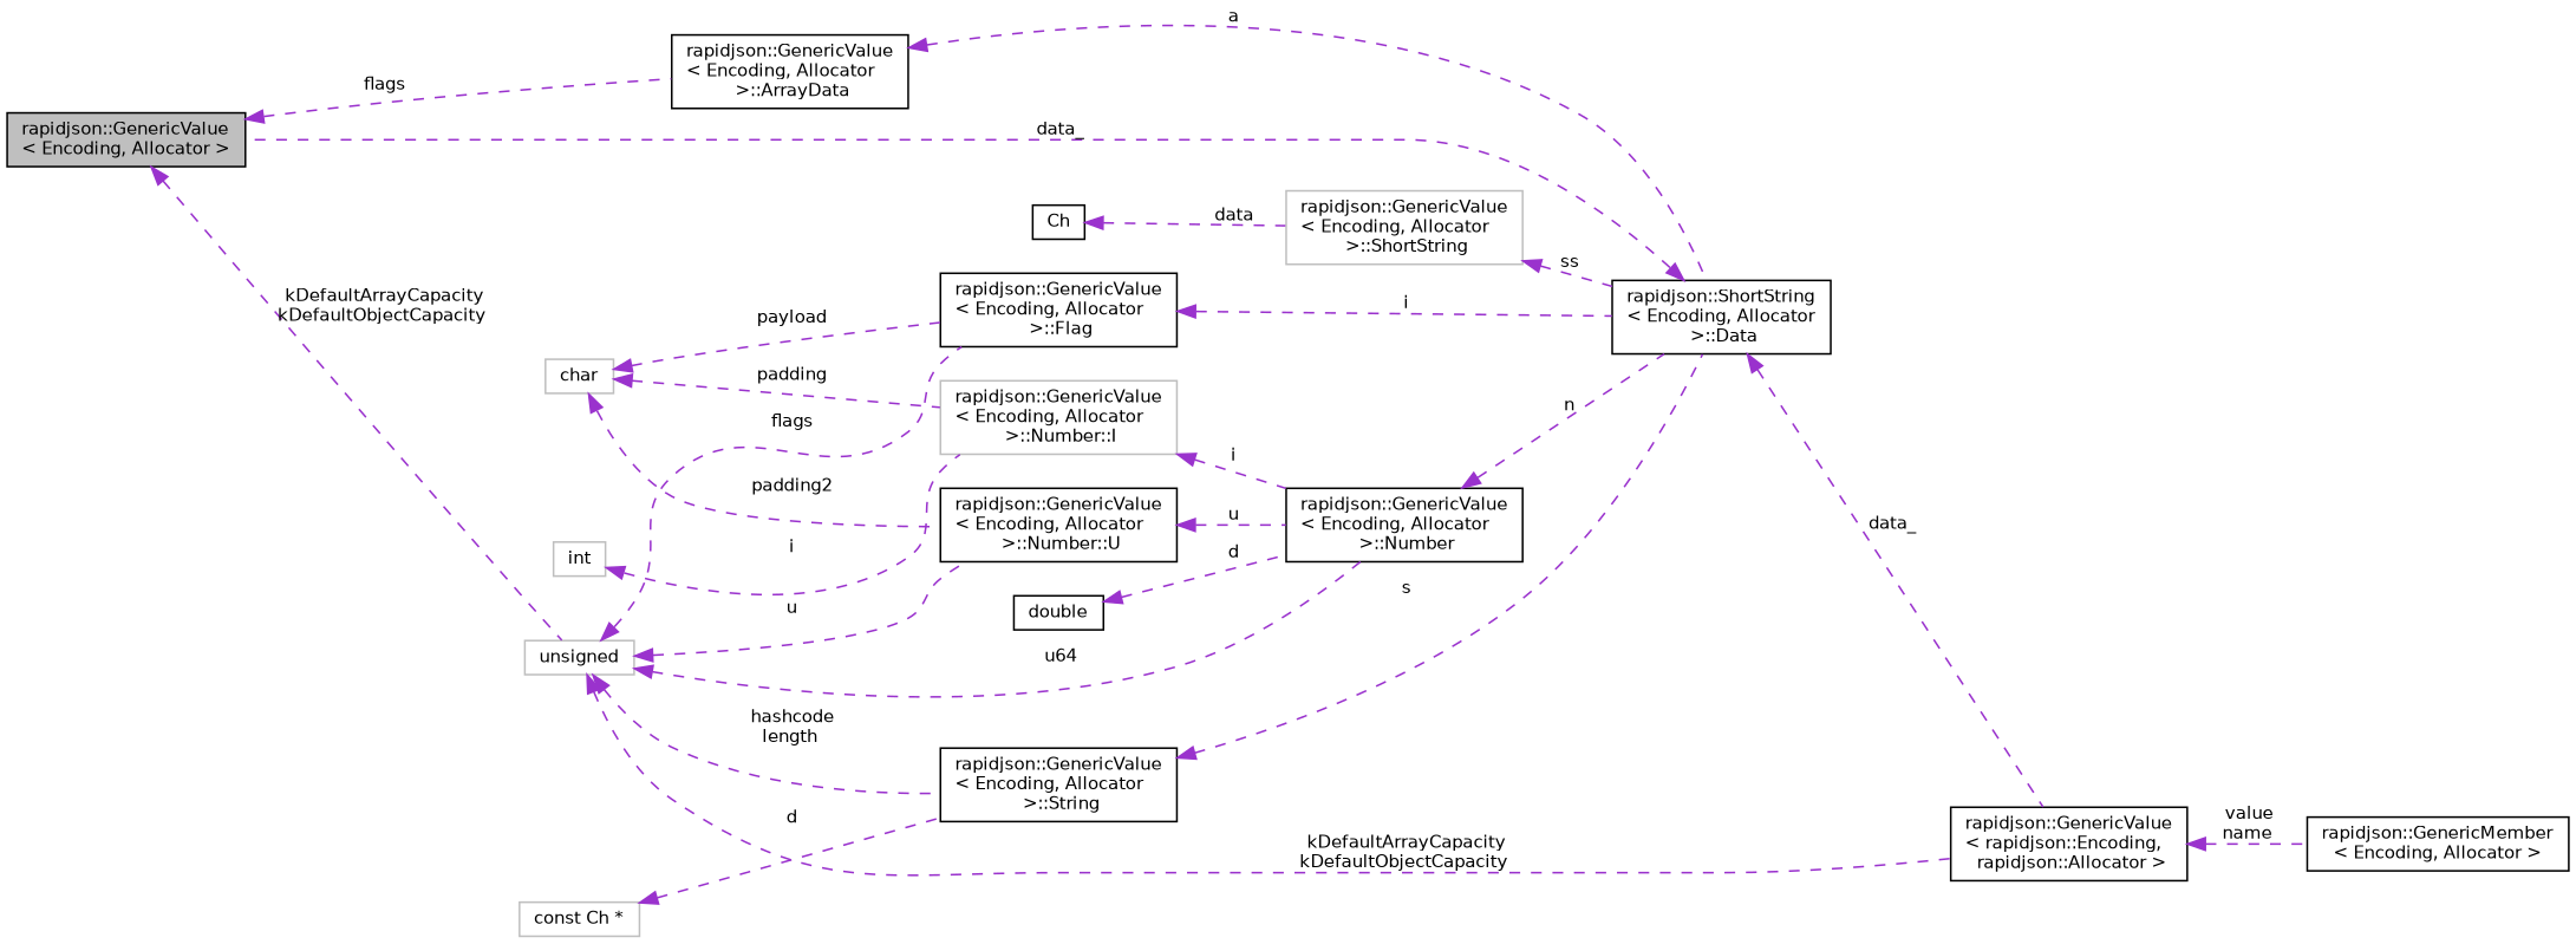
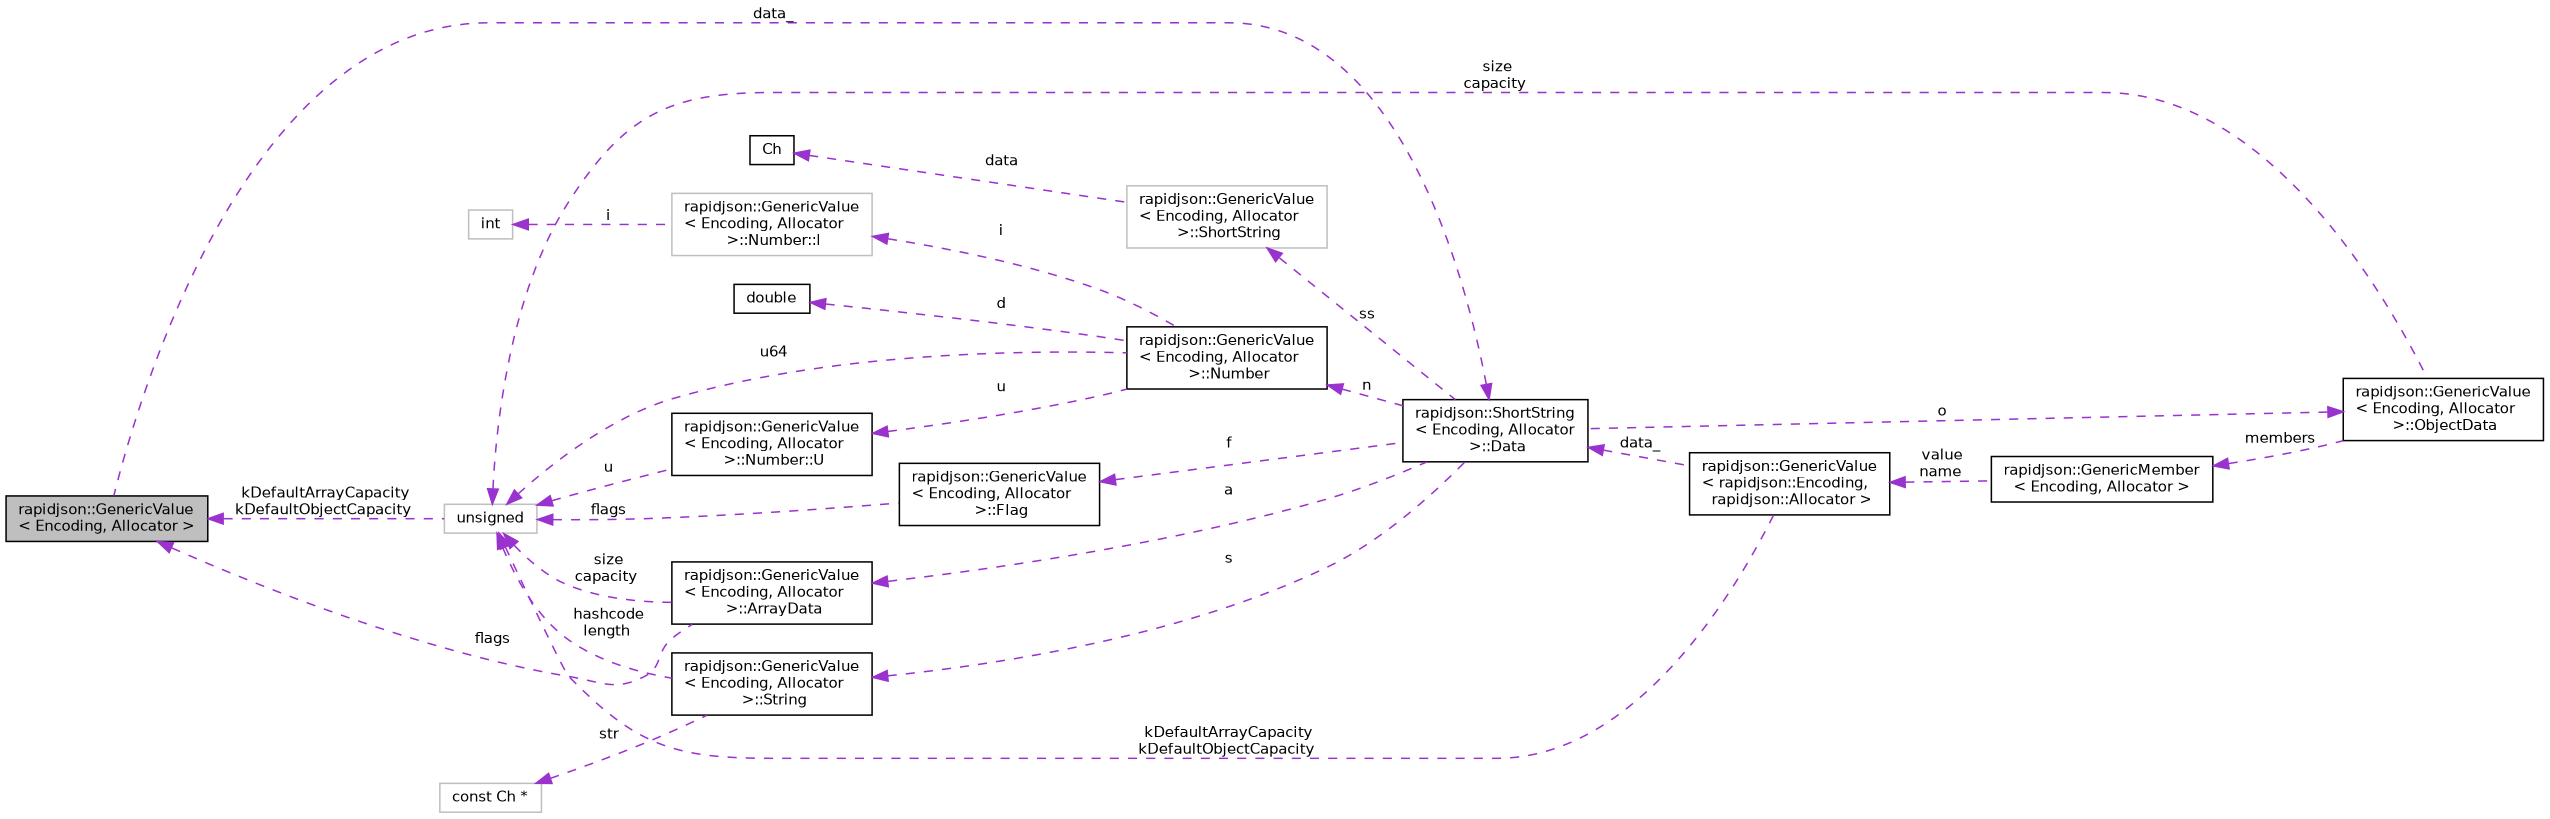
  digraph {
    rankdir=LR
    node [color=black fillcolor=white fontname=Helvetica fontsize=10 shape=record style=filled]
    edge [color=darkorchid3 dir=back fontname=Helvetica fontsize=10 labelfontname=Helvetica labelfontsize=10 style=dashed]
    n1 [fillcolor=grey75 fontcolor=black height=0.2 label="rapidjson::GenericValue\l\< Encoding, Allocator \>" width=0.4]
    n2 [height=0.2 label="rapidjson::GenericValue\l\< Encoding, Allocator\l \>::ArrayData" width=0.4]
    n3 [color=grey75 height=0.2 label=unsigned width=0.4]
    n4 [height=0.2 label="rapidjson::ShortString\l\< Encoding, Allocator\l \>::Data" width=0.4]
    n5 [height=0.2 label="rapidjson::GenericValue\l\< Encoding, Allocator\l \>::Flag" width=0.4]
+   n6 [height=0.2 label="rapidjson::GenericValue\l\< Encoding, Allocator\l \>::ObjectData" width=0.4]
    n7 [height=0.2 label="rapidjson::GenericValue\l\< rapidjson::Encoding,\l rapidjson::Allocator \>" width=0.4]
    n8 [height=0.2 label="rapidjson::GenericValue\l\< Encoding, Allocator\l \>::Number" width=0.4]
    n9 [height=0.2 label="rapidjson::GenericValue\l\< Encoding, Allocator\l \>::Number::U" width=0.4]
    n10 [height=0.2 label="rapidjson::GenericValue\l\< Encoding, Allocator\l \>::String" width=0.4]
    n11 [height=0.2 label="rapidjson::GenericMember\l\< Encoding, Allocator \>" width=0.4]
    n12 [color=grey75 height=0.2 label="rapidjson::GenericValue\l\< Encoding, Allocator\l \>::ShortString" width=0.4]
    n13 [height=0.2 label=Ch width=0.4]
-   n14 [color=grey75 height=0.2 label=char width=0.4]
    n15 [color=grey75 height=0.2 label="rapidjson::GenericValue\l\< Encoding, Allocator\l \>::Number::I" width=0.4]
    n16 [height=0.2 label=double width=0.4]
    n17 [color=grey75 height=0.2 label=int width=0.4]
    n18 [color=grey75 height=0.2 label="const Ch *" width=0.4]
    n1 -> n2 [label=" flags"]
    n1 -> n3 [label=" kDefaultArrayCapacity\nkDefaultObjectCapacity"]
    n2 -> n4 [label=" a"]
+   n3 -> n2 [label=" size\ncapacity"]
    n3 -> n5 [label=" flags"]
+   n3 -> n6 [label=" size\ncapacity"]
    n3 -> n7 [label=" kDefaultArrayCapacity\nkDefaultObjectCapacity"]
    n3 -> n8 [label=" u64"]
    n3 -> n9 [label=" u"]
    n3 -> n10 [label=" hashcode\nlength"]
    n4 -> n1 [label=" data_"]
    n4 -> n7 [label=" data_"]
-   n5 -> n4 [label=" i"]
+   n5 -> n4 [label=" f"]
+   n6 -> n4 [label=" o"]
    n7 -> n11 [label=" value\nname"]
    n8 -> n4 [label=" n"]
    n9 -> n8 [label=" u"]
    n10 -> n4 [label=" s"]
+   n11 -> n6 [label=" members"]
    n12 -> n4 [label=" ss"]
    n13 -> n12 [label=" data"]
-   n14 -> n5 [label=" payload"]
-   n14 -> n9 [label=" padding2"]
-   n14 -> n15 [label=" padding"]
    n15 -> n8 [label=" i"]
    n16 -> n8 [label=" d"]
    n17 -> n15 [label=" i"]
-   n18 -> n10 [label=" d"]
+   n18 -> n10 [label=" str"]
  }
